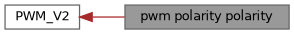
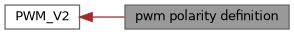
  digraph {
    rankdir=LR
    node [fontname=Helvetica fontsize=10 shape=box style=filled]
-   n1 [color=gray40 fillcolor=grey60 fontcolor=black height=0.2 label="pwm polarity polarity" width=0.4]
+   n1 [color=gray40 fillcolor=grey60 fontcolor=black height=0.2 label="pwm polarity definition" width=0.4]
    n2 [color=grey40 fillcolor=white height=0.2 label=PWM_V2 width=0.4]
    n2 -> n1 [dir=back fontname=Helvetica fontsize=10 labelfontname=Helvetica labelfontsize=10 shape=plaintext style=solid color=brown]
  }
